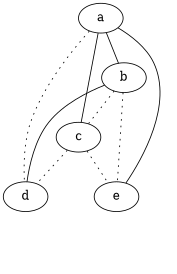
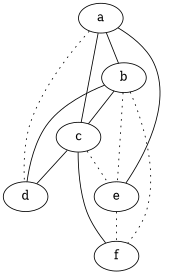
  graph {
    a
    c
    d
    e
    b
+   f
    a -- c
    a -- d [style=dotted]
    a -- e
    a -- b
-   c -- d [style=dotted]
+   c -- d
    c -- e [style=dotted]
-   b -- c [style=dotted]
+   c -- f
+   e -- f [style=dotted]
+   b -- c
    b -- d
    b -- e [style=dotted]
+   b -- f [style=dotted]
  }
